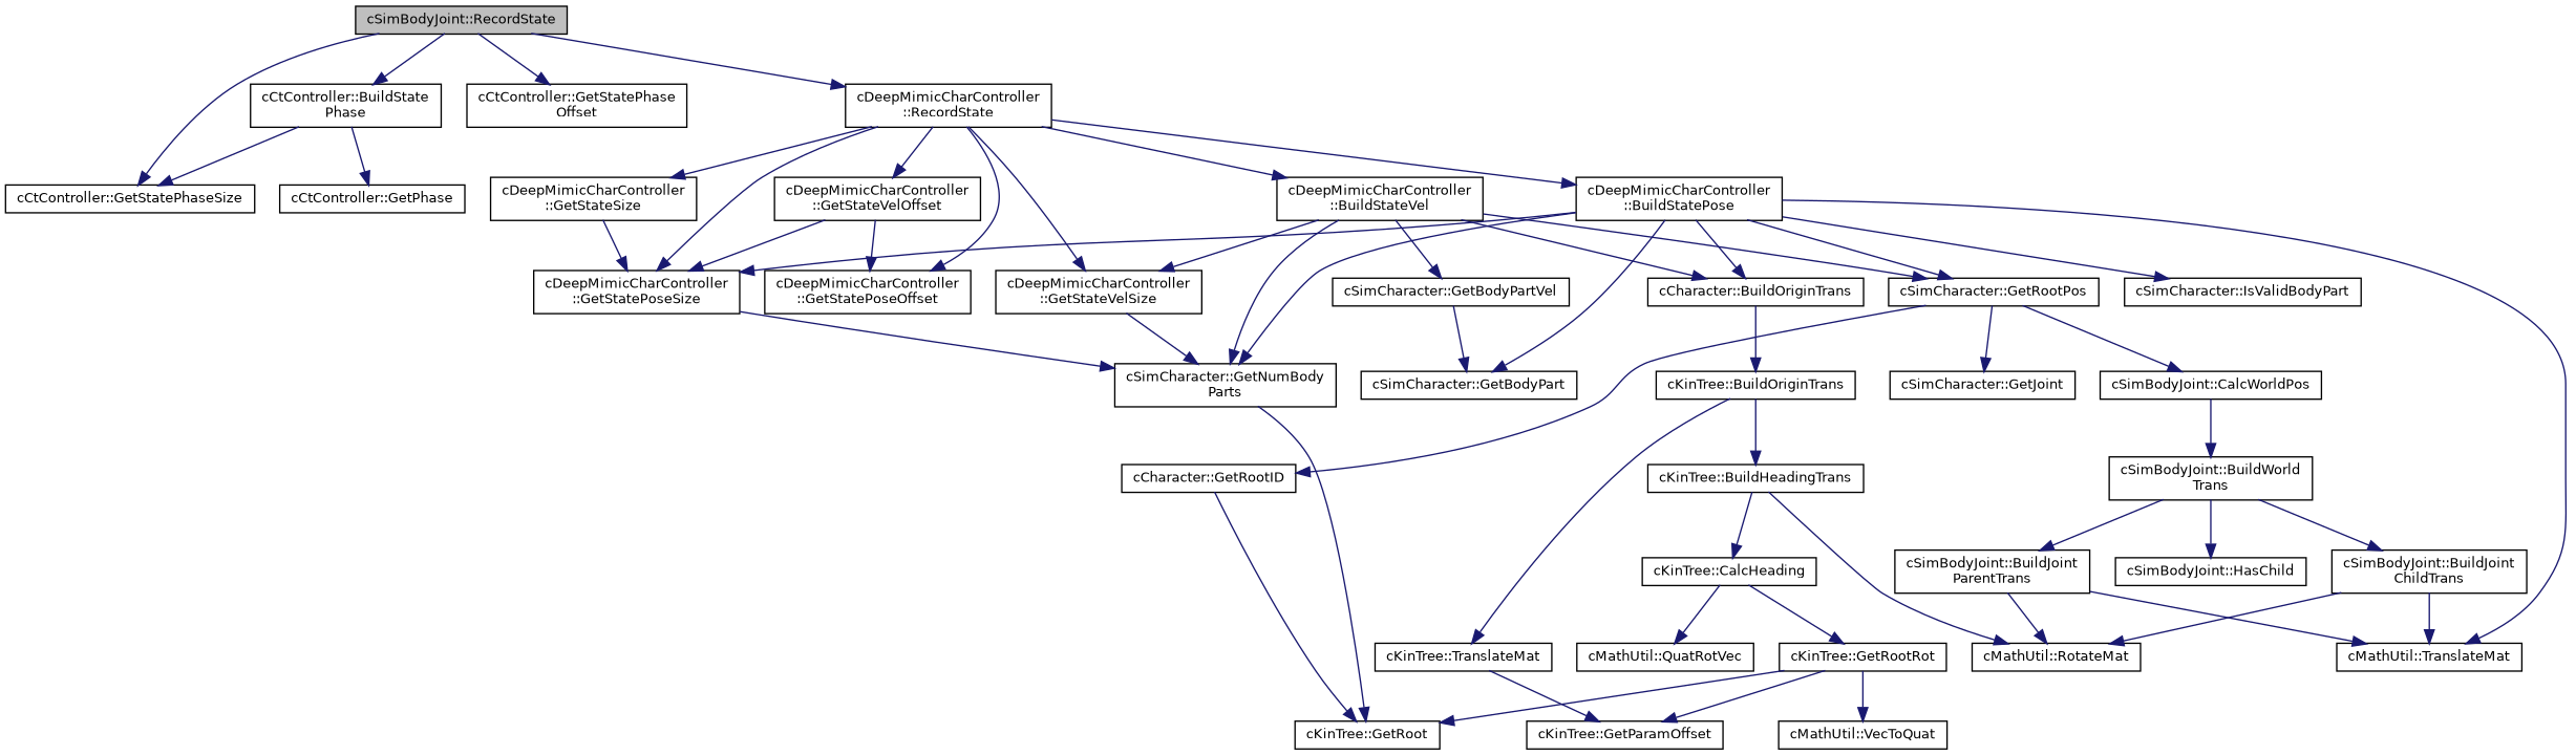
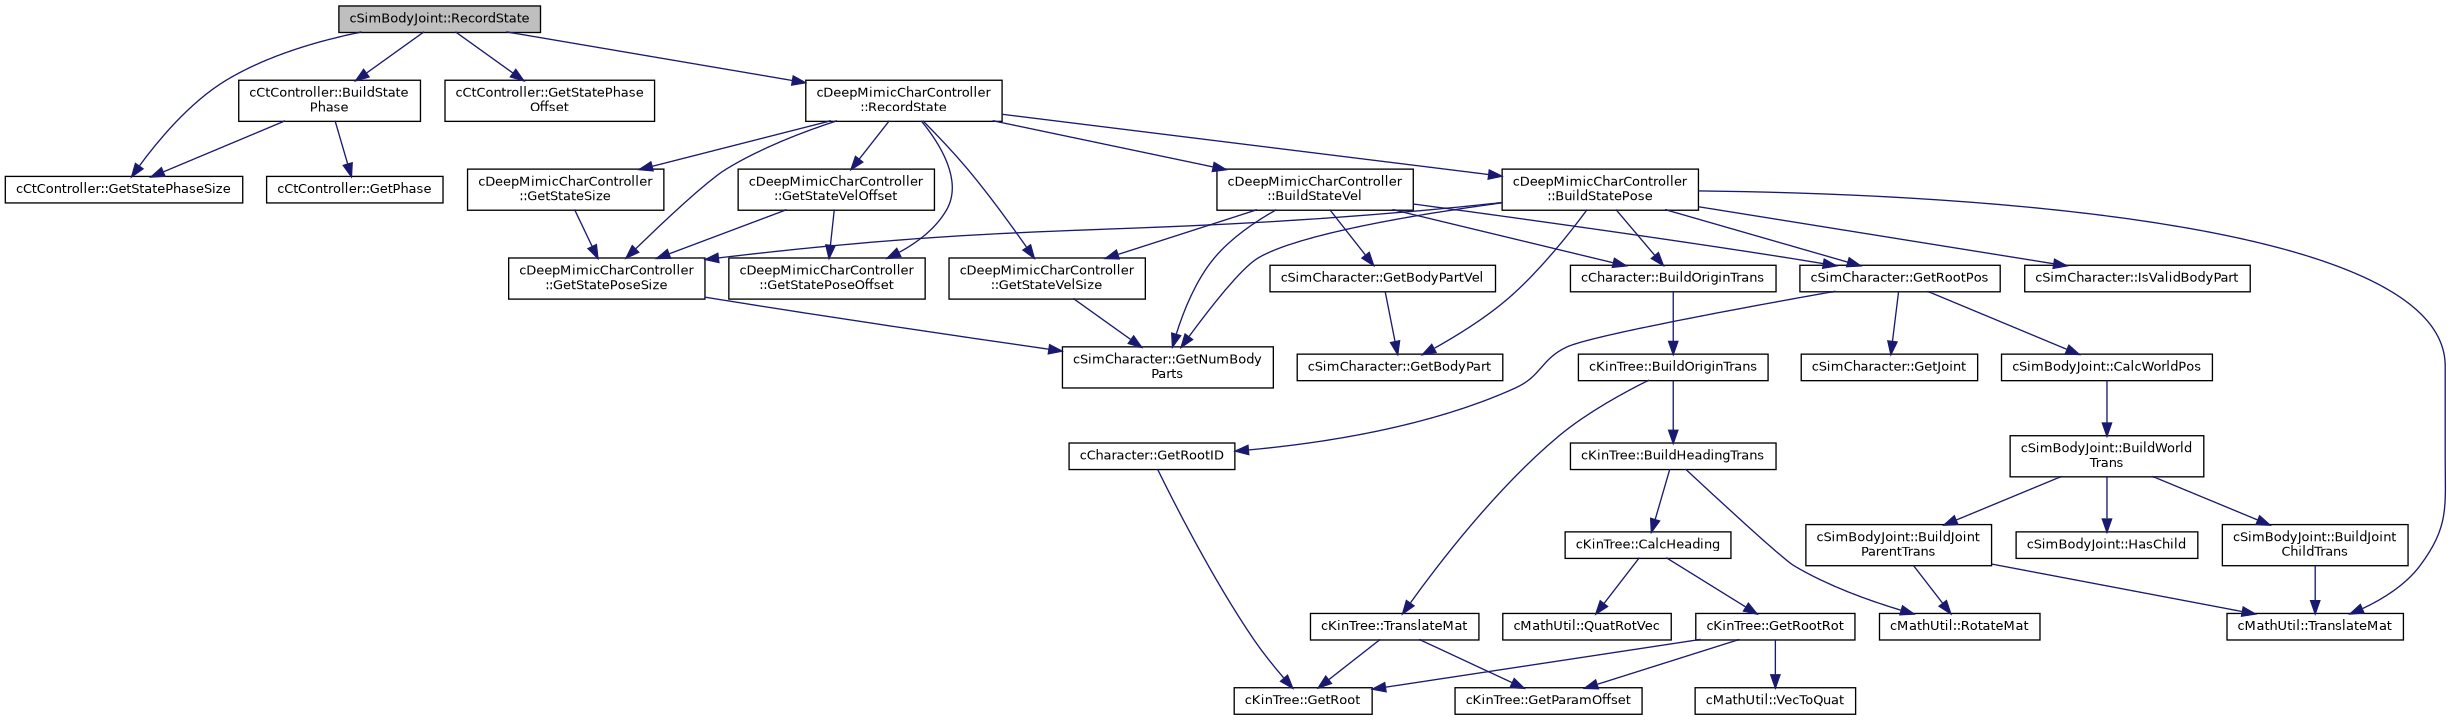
  digraph {
    rankdir=TB
    node [color=black fillcolor=white fontname=Helvetica fontsize=10 shape=record style=filled]
    edge [color=midnightblue fontname=Helvetica fontsize=10 labelfontname=Helvetica labelfontsize=10 style=solid]
    n1 [fillcolor=grey75 fontcolor=black height=0.2 label="cSimBodyJoint::RecordState" width=0.4]
    n2 [height=0.2 label="cCtController::BuildState\lPhase" width=0.4]
    n3 [height=0.2 label="cCtController::GetStatePhaseSize" width=0.4]
    n4 [height=0.2 label="cCtController::GetStatePhase\lOffset" width=0.4]
    n5 [height=0.2 label="cDeepMimicCharController\l::RecordState" width=0.4]
    n6 [height=0.2 label="cCtController::GetPhase" width=0.4]
    n7 [height=0.2 label="cDeepMimicCharController\l::BuildStatePose" width=0.4]
    n8 [height=0.2 label="cDeepMimicCharController\l::GetStatePoseSize" width=0.4]
    n9 [height=0.2 label="cDeepMimicCharController\l::BuildStateVel" width=0.4]
    n10 [height=0.2 label="cDeepMimicCharController\l::GetStateVelSize" width=0.4]
    n11 [height=0.2 label="cDeepMimicCharController\l::GetStatePoseOffset" width=0.4]
    n12 [height=0.2 label="cDeepMimicCharController\l::GetStateSize" width=0.4]
    n13 [height=0.2 label="cDeepMimicCharController\l::GetStateVelOffset" width=0.4]
    n14 [height=0.2 label="cCharacter::BuildOriginTrans" width=0.4]
    n15 [height=0.2 label="cSimCharacter::GetBodyPart" width=0.4]
    n16 [height=0.2 label="cSimCharacter::GetNumBody\lParts" width=0.4]
    n17 [height=0.2 label="cSimCharacter::GetRootPos" width=0.4]
    n18 [height=0.2 label="cSimCharacter::IsValidBodyPart" width=0.4]
    n19 [height=0.2 label="cMathUtil::TranslateMat" width=0.4]
    n20 [height=0.2 label="cSimCharacter::GetBodyPartVel" width=0.4]
    n21 [height=0.2 label="cKinTree::BuildOriginTrans" width=0.4]
    n22 [height=0.2 label="cSimBodyJoint::CalcWorldPos" width=0.4]
    n23 [height=0.2 label="cSimCharacter::GetJoint" width=0.4]
    n24 [height=0.2 label="cCharacter::GetRootID" width=0.4]
    n25 [height=0.2 label="cKinTree::BuildHeadingTrans" width=0.4]
    n26 [height=0.2 label="cKinTree::TranslateMat" width=0.4]
    n27 [height=0.2 label="cKinTree::CalcHeading" width=0.4]
    n28 [height=0.2 label="cMathUtil::RotateMat" width=0.4]
    n29 [height=0.2 label="cKinTree::GetParamOffset" width=0.4]
    n30 [height=0.2 label="cKinTree::GetRoot" width=0.4]
    n31 [height=0.2 label="cKinTree::GetRootRot" width=0.4]
    n32 [height=0.2 label="cMathUtil::QuatRotVec" width=0.4]
    n33 [height=0.2 label="cMathUtil::VecToQuat" width=0.4]
    n34 [height=0.2 label="cSimBodyJoint::BuildWorld\lTrans" width=0.4]
    n35 [height=0.2 label="cSimBodyJoint::BuildJoint\lChildTrans" width=0.4]
    n36 [height=0.2 label="cSimBodyJoint::BuildJoint\lParentTrans" width=0.4]
    n37 [height=0.2 label="cSimBodyJoint::HasChild" width=0.4]
    n1 -> n2
    n1 -> n3
    n1 -> n4
    n1 -> n5
    n2 -> n3
    n2 -> n6
    n5 -> n7
    n5 -> n8
    n5 -> n9
    n5 -> n10
    n5 -> n11
    n5 -> n12
    n5 -> n13
    n7 -> n8
    n7 -> n14
    n7 -> n15
    n7 -> n16
    n7 -> n17
    n7 -> n18
    n7 -> n19
    n8 -> n16
    n9 -> n10
    n9 -> n14
    n9 -> n16
    n9 -> n17
    n9 -> n20
    n10 -> n16
    n12 -> n8
    n13 -> n8
    n13 -> n11
    n14 -> n21
    n17 -> n22
    n17 -> n23
    n17 -> n24
    n20 -> n15
    n21 -> n25
    n21 -> n26
    n22 -> n34
    n24 -> n30
    n25 -> n27
    n25 -> n28
    n26 -> n29
-   n16 -> n30
+   n26 -> n30
    n27 -> n31
    n27 -> n32
    n31 -> n29
    n31 -> n30
    n31 -> n33
    n34 -> n35
    n34 -> n36
    n34 -> n37
    n35 -> n19
-   n35 -> n28
    n36 -> n19
    n36 -> n28
  }
